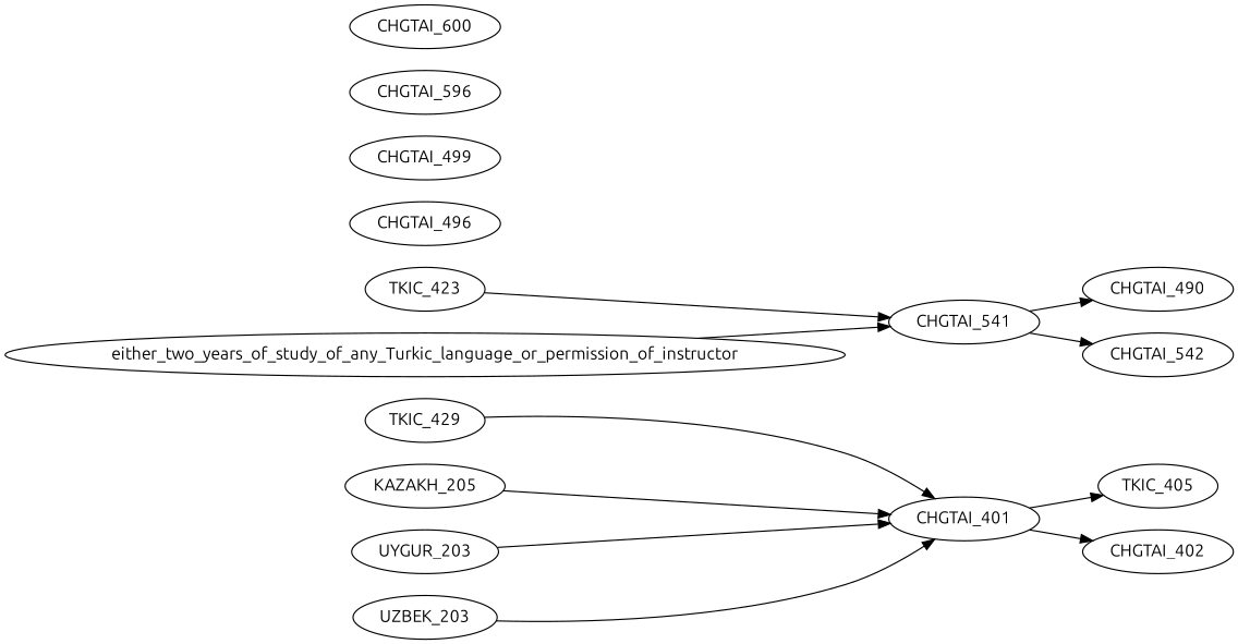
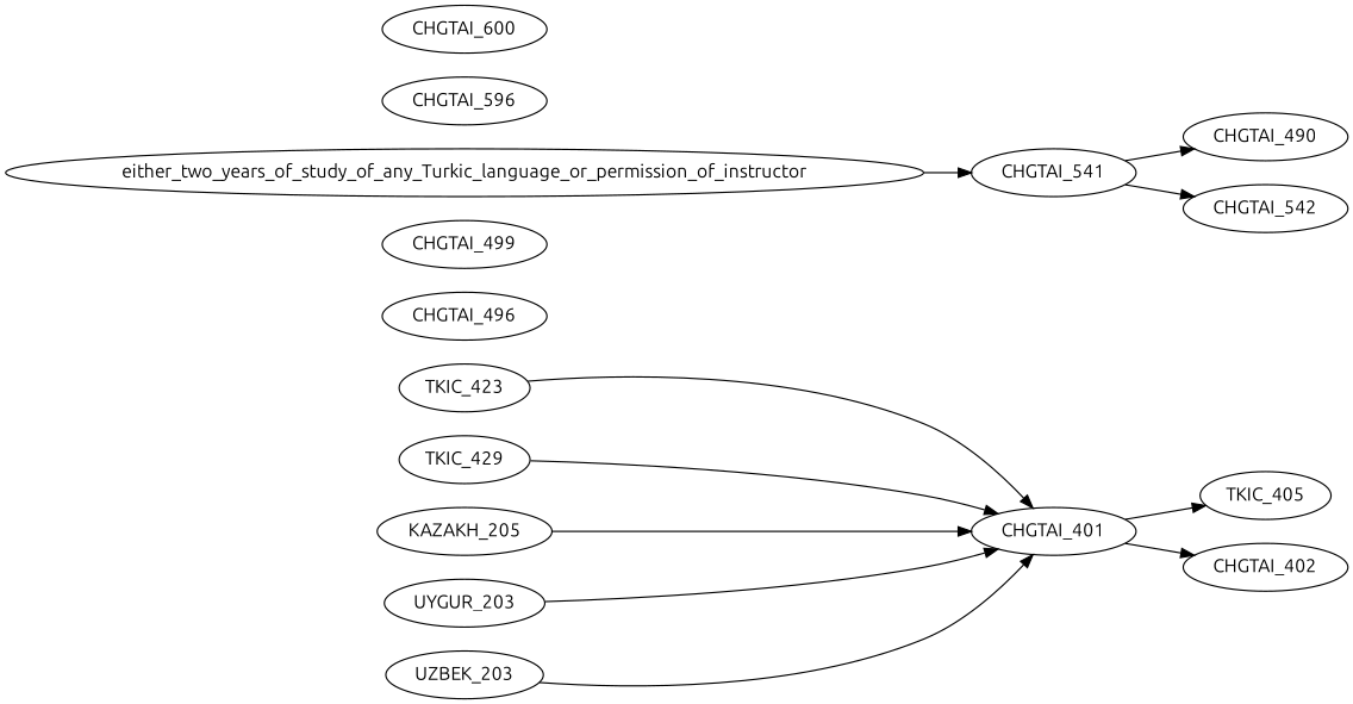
  digraph {
    fontname=Ubuntu
    rankdir=LR
    node [fontname=Ubuntu]
    edge [color=black fontname=Ubuntu]
    CHGTAI_401
    TKIC_405
    CHGTAI_402
    TKIC_423
    TKIC_429
    KAZAKH_205
    UYGUR_203
    UZBEK_203
    CHGTAI_496
    CHGTAI_499
    either_two_years_of_study_of_any_Turkic_language_or_permission_of_instructor
    CHGTAI_541
    CHGTAI_490
    CHGTAI_542
    CHGTAI_596
    CHGTAI_600
    CHGTAI_401 -> TKIC_405
    CHGTAI_401 -> CHGTAI_402
-   TKIC_423 -> CHGTAI_541
+   TKIC_423 -> CHGTAI_401
    TKIC_429 -> CHGTAI_401
    KAZAKH_205 -> CHGTAI_401
    UYGUR_203 -> CHGTAI_401
    UZBEK_203 -> CHGTAI_401
    either_two_years_of_study_of_any_Turkic_language_or_permission_of_instructor -> CHGTAI_541
    CHGTAI_541 -> CHGTAI_490
    CHGTAI_541 -> CHGTAI_542
  }
